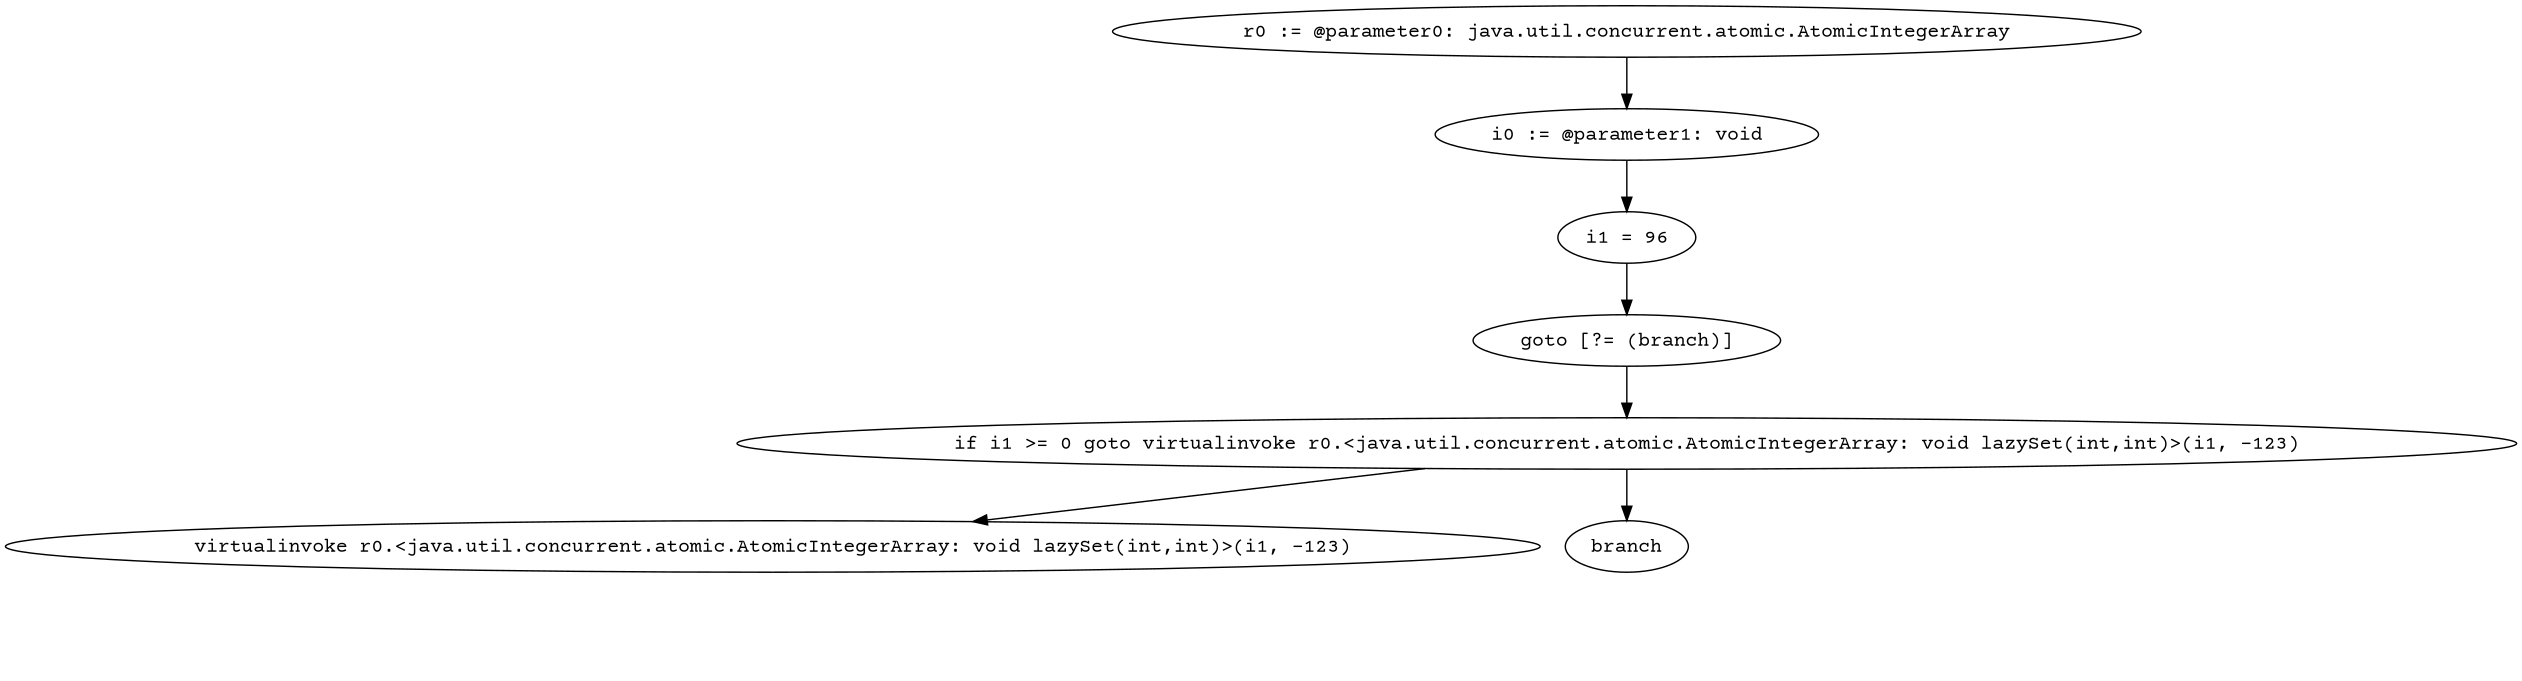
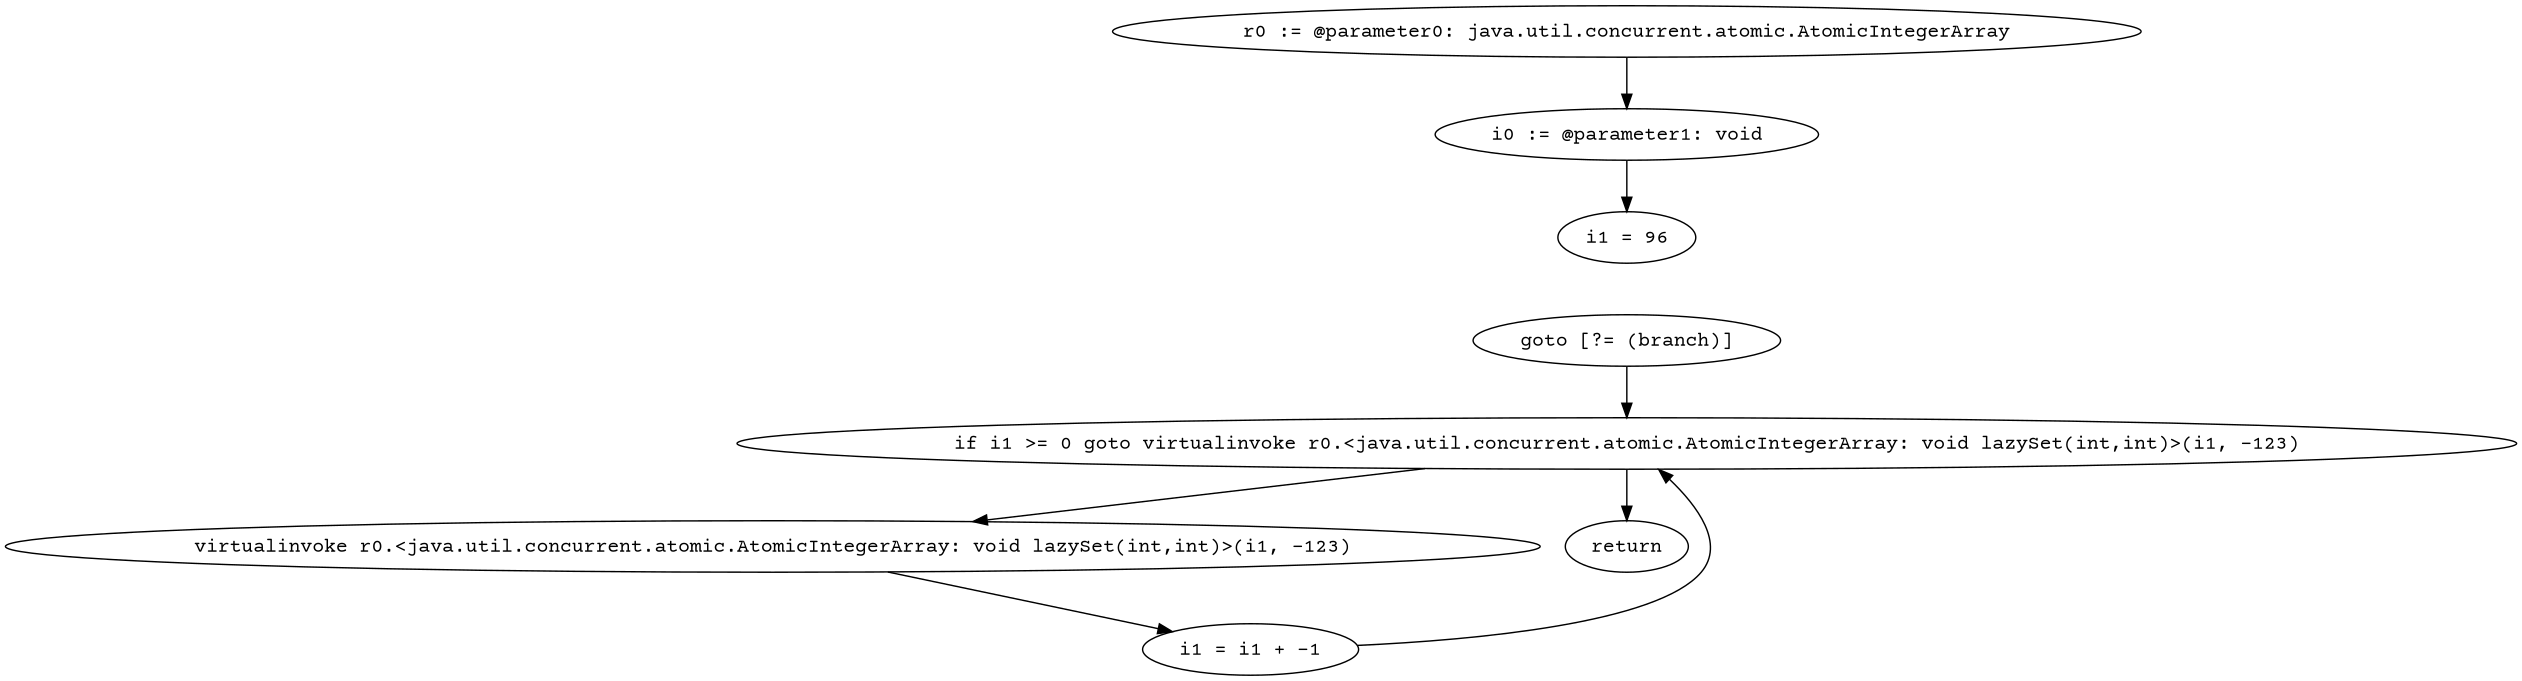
  digraph {
    fontname="Courier Prime"
    node [fontname="Courier Prime"]
    edge [fontname="Courier Prime"]
    n1 [label="i0 := @parameter1: void"]
    "r0 := @parameter0: java.util.concurrent.atomic.AtomicIntegerArray"
    "i1 = 96"
    "goto [?= (branch)]"
    "if i1 >= 0 goto virtualinvoke r0.<java.util.concurrent.atomic.AtomicIntegerArray: void lazySet(int,int)>(i1, -123)"
    "virtualinvoke r0.<java.util.concurrent.atomic.AtomicIntegerArray: void lazySet(int,int)>(i1, -123)"
-   return [label=branch]
+   return
+   "i1 = i1 + -1"
    n1 -> "i1 = 96"
    "r0 := @parameter0: java.util.concurrent.atomic.AtomicIntegerArray" -> n1
-   "i1 = 96" -> "goto [?= (branch)]"
    "goto [?= (branch)]" -> "if i1 >= 0 goto virtualinvoke r0.<java.util.concurrent.atomic.AtomicIntegerArray: void lazySet(int,int)>(i1, -123)"
    "if i1 >= 0 goto virtualinvoke r0.<java.util.concurrent.atomic.AtomicIntegerArray: void lazySet(int,int)>(i1, -123)" -> "virtualinvoke r0.<java.util.concurrent.atomic.AtomicIntegerArray: void lazySet(int,int)>(i1, -123)"
    "if i1 >= 0 goto virtualinvoke r0.<java.util.concurrent.atomic.AtomicIntegerArray: void lazySet(int,int)>(i1, -123)" -> return
+   "virtualinvoke r0.<java.util.concurrent.atomic.AtomicIntegerArray: void lazySet(int,int)>(i1, -123)" -> "i1 = i1 + -1"
+   "i1 = i1 + -1" -> "if i1 >= 0 goto virtualinvoke r0.<java.util.concurrent.atomic.AtomicIntegerArray: void lazySet(int,int)>(i1, -123)"
  }
